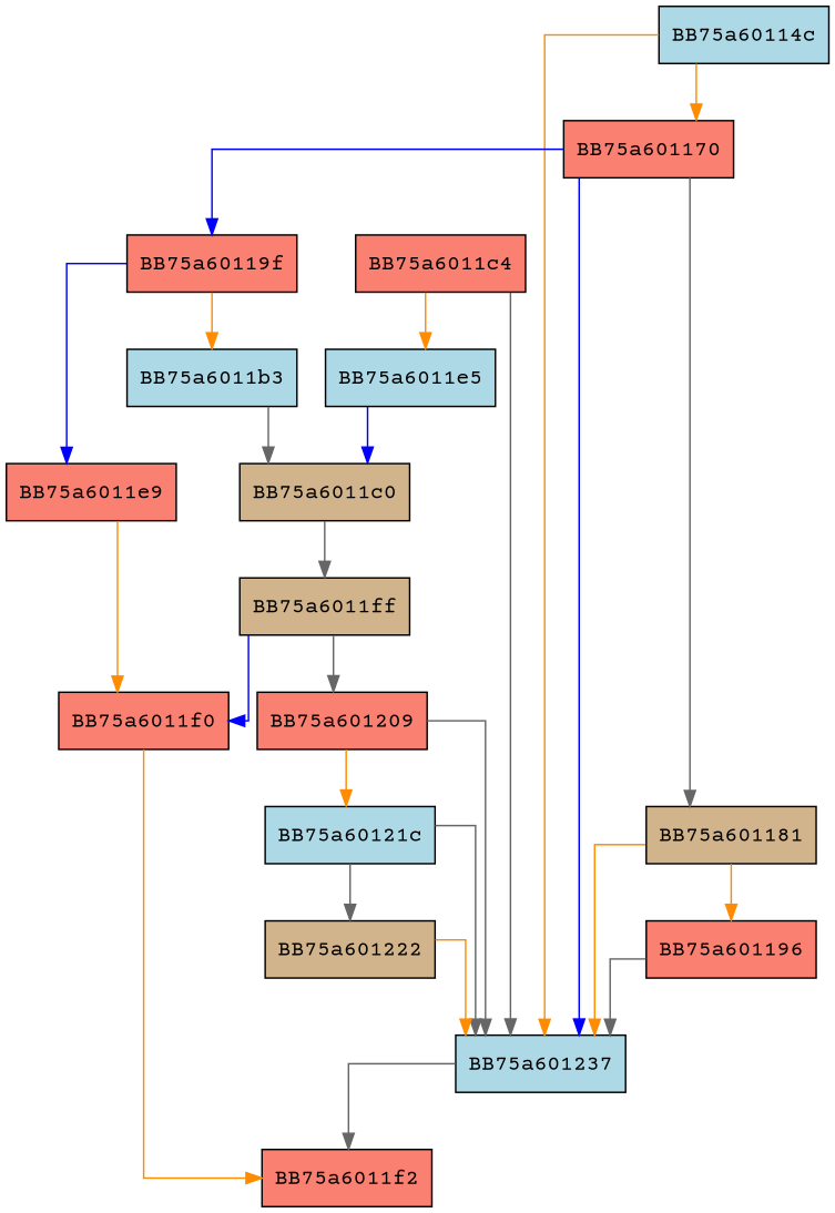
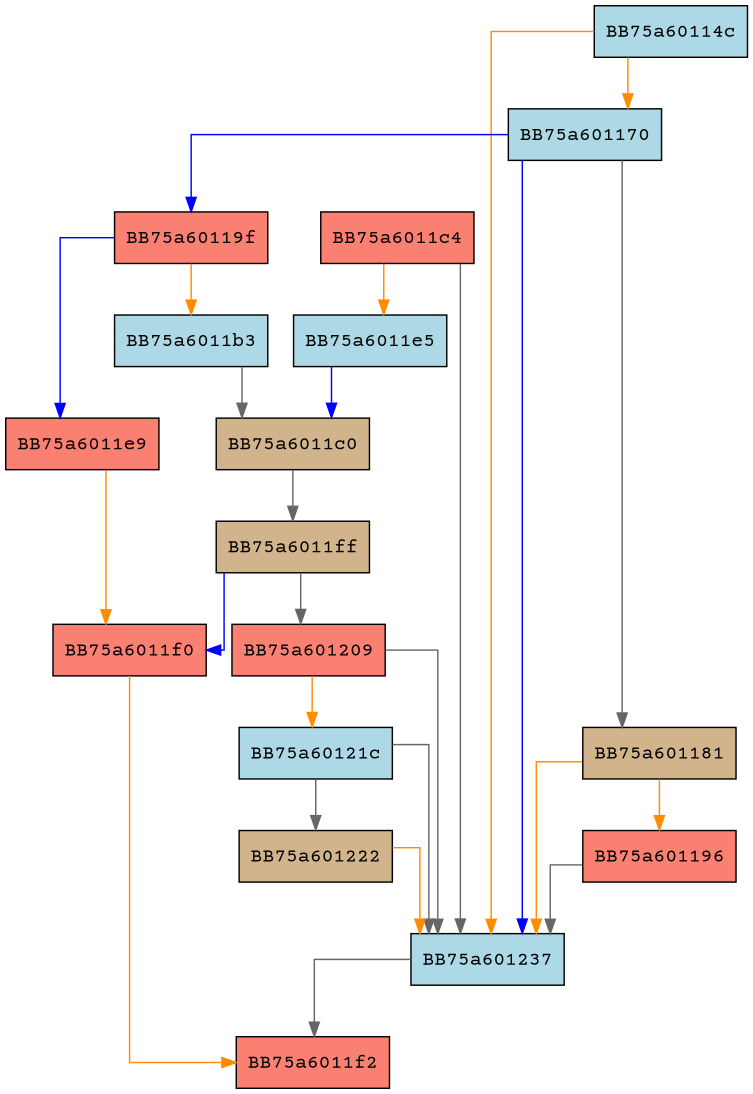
  digraph {
    fontname="Courier Prime"
    splines=ortho
    node [fillcolor=salmon fontname="Courier Prime" shape=box style=filled]
    edge [color=darkorange fontname="Courier Prime"]
    BB75a60114c [fillcolor=lightblue]
    BB75a601237 [fillcolor=lightblue]
-   BB75a601170
+   BB75a601170 [fillcolor=lightblue]
    BB75a6011f2
    BB75a601181 [fillcolor=tan]
    BB75a60119f
    BB75a601196
    BB75a6011e9
    BB75a6011b3 [fillcolor=lightblue]
    BB75a6011f0
    BB75a6011c0 [fillcolor=tan]
    BB75a6011ff [fillcolor=tan]
    BB75a601209
    BB75a6011c4
    BB75a6011e5 [fillcolor=lightblue]
    BB75a60121c [fillcolor=lightblue]
    BB75a601222 [fillcolor=tan]
    BB75a60114c -> BB75a601237
    BB75a60114c -> BB75a601170
    BB75a601237 -> BB75a6011f2 [color=gray40]
    BB75a601170 -> BB75a601237 [color=blue]
    BB75a601170 -> BB75a601181 [color=gray40]
    BB75a601170 -> BB75a60119f [color=blue]
    BB75a601181 -> BB75a601237
    BB75a601181 -> BB75a601196
    BB75a60119f -> BB75a6011e9 [color=blue]
    BB75a60119f -> BB75a6011b3
    BB75a601196 -> BB75a601237 [color=gray40]
    BB75a6011e9 -> BB75a6011f0
    BB75a6011b3 -> BB75a6011c0 [color=gray40]
    BB75a6011f0 -> BB75a6011f2
    BB75a6011c0 -> BB75a6011ff [color=gray40]
    BB75a6011ff -> BB75a6011f0 [color=blue]
    BB75a6011ff -> BB75a601209 [color=gray40]
    BB75a601209 -> BB75a601237 [color=gray40]
    BB75a601209 -> BB75a60121c
    BB75a6011c4 -> BB75a601237 [color=gray40]
    BB75a6011c4 -> BB75a6011e5
    BB75a6011e5 -> BB75a6011c0 [color=blue]
    BB75a60121c -> BB75a601237 [color=gray40]
    BB75a60121c -> BB75a601222 [color=gray40]
    BB75a601222 -> BB75a601237
  }
